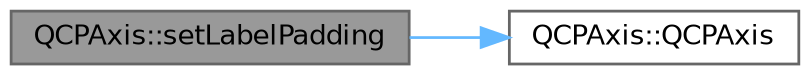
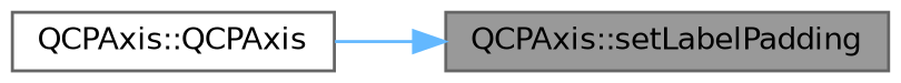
  digraph {
    rankdir=RL
    node [fontname=Helvetica fontsize=10 shape=box style=filled]
    n1 [color=gray40 fillcolor=grey60 fontcolor=black height=0.2 label="QCPAxis::setLabelPadding" width=0.4]
    n2 [color=grey40 fillcolor=white height=0.2 label="QCPAxis::QCPAxis" width=0.4]
-   n2 -> n1 [color=steelblue1 dir=back fontname=Helvetica fontsize=10 labelfontname=Helvetica labelfontsize=10 style=solid]
+   n1 -> n2 [color=steelblue1 dir=back fontname=Helvetica fontsize=10 labelfontname=Helvetica labelfontsize=10 style=solid]
  }
